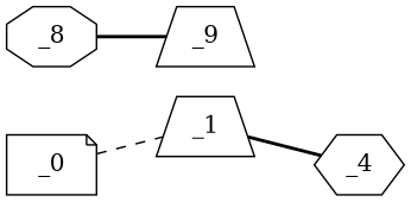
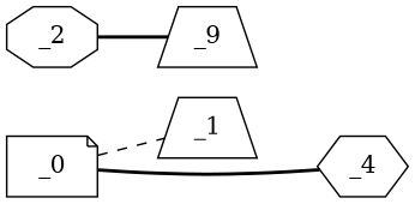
  graph {
    rankdir=LR
    node [shape=trapezium]
    edge [style=bold]
    _0 [shape=note x=0.820214 y=2.79374]
    _1 [x=0.845962 y=0.729146]
    _4 [shape=hexagon x=2.00905 y=2.68436]
-   _2 [shape=octagon x=0.52 y=1.77 label=_8]
+   _2 [shape=octagon x=0.52 y=1.77]
    n5 [label=_9 x=1.35427 y=1.36182]
    _0 -- _1 [style=dashed]
-   _1 -- _4
+   _0 -- _4
    _2 -- n5
  }
